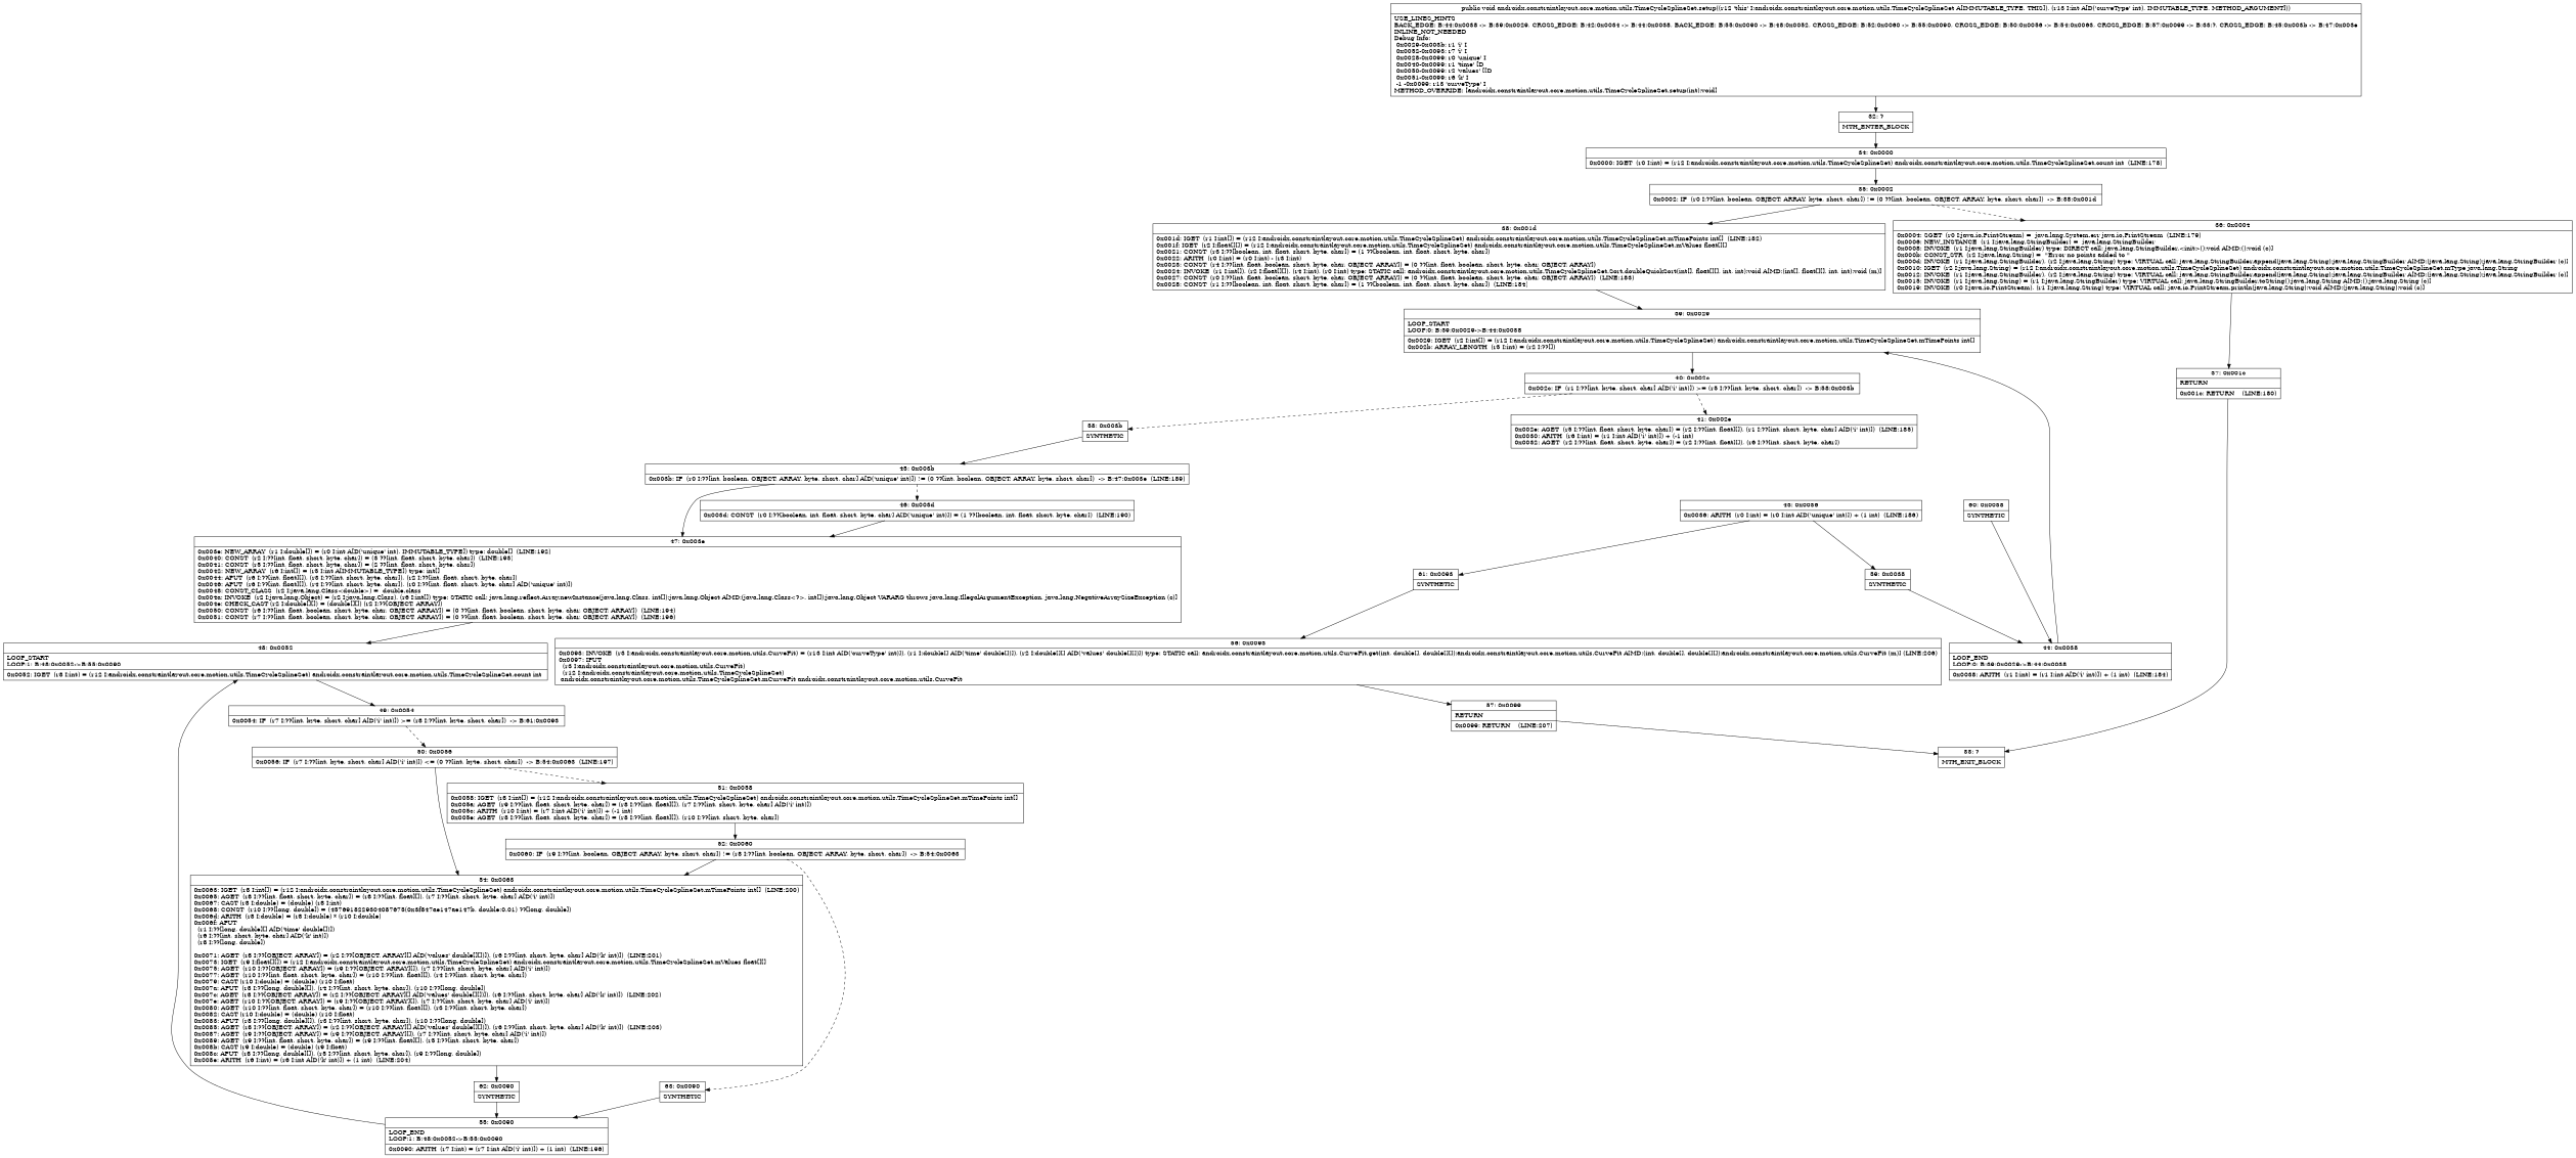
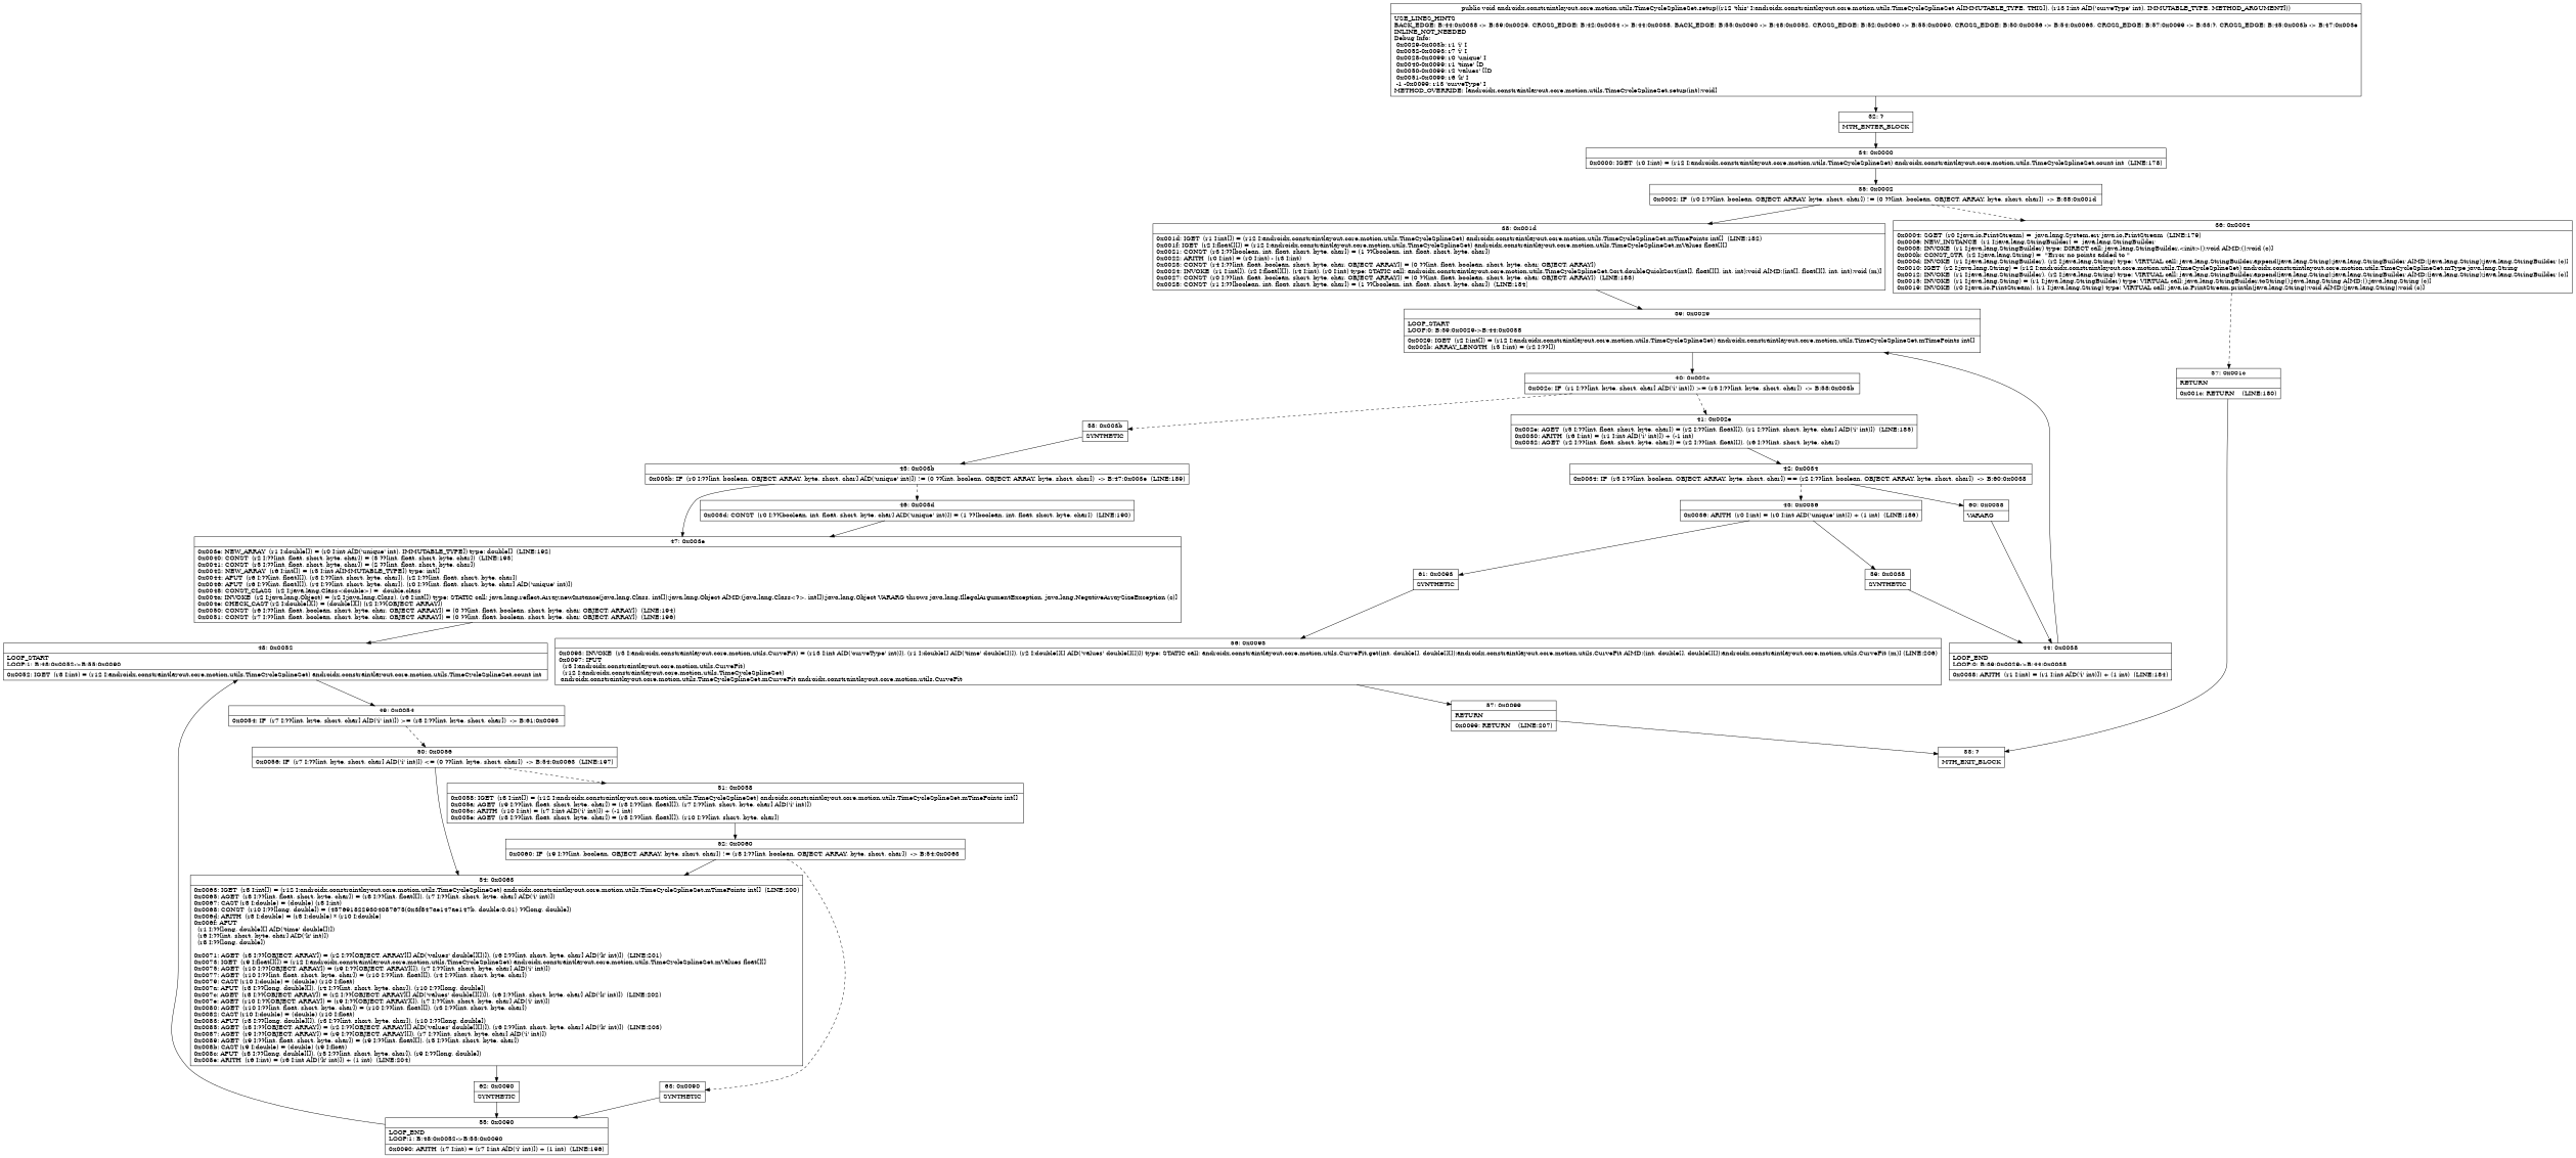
  digraph {
    node [shape=record]
    n1 [label="{32\:\ ?|MTH_ENTER_BLOCK\l}"]
    n2 [label="{34\:\ 0x0000|0x0000: IGET  (r0 I:int) = (r12 I:androidx.constraintlayout.core.motion.utils.TimeCycleSplineSet) androidx.constraintlayout.core.motion.utils.TimeCycleSplineSet.count int  (LINE:178)\l}"]
    n3 [label="{35\:\ 0x0002|0x0002: IF  (r0 I:??[int, boolean, OBJECT, ARRAY, byte, short, char]) != (0 ??[int, boolean, OBJECT, ARRAY, byte, short, char])  \-\> B:38:0x001d \l}"]
    n4 [label="{36\:\ 0x0004|0x0004: SGET  (r0 I:java.io.PrintStream) =  java.lang.System.err java.io.PrintStream  (LINE:179)\l0x0006: NEW_INSTANCE  (r1 I:java.lang.StringBuilder) =  java.lang.StringBuilder \l0x0008: INVOKE  (r1 I:java.lang.StringBuilder) type: DIRECT call: java.lang.StringBuilder.\<init\>():void A[MD:():void (c)]\l0x000b: CONST_STR  (r2 I:java.lang.String) =  \"Error no points added to \" \l0x000d: INVOKE  (r1 I:java.lang.StringBuilder), (r2 I:java.lang.String) type: VIRTUAL call: java.lang.StringBuilder.append(java.lang.String):java.lang.StringBuilder A[MD:(java.lang.String):java.lang.StringBuilder (c)]\l0x0010: IGET  (r2 I:java.lang.String) = (r12 I:androidx.constraintlayout.core.motion.utils.TimeCycleSplineSet) androidx.constraintlayout.core.motion.utils.TimeCycleSplineSet.mType java.lang.String \l0x0012: INVOKE  (r1 I:java.lang.StringBuilder), (r2 I:java.lang.String) type: VIRTUAL call: java.lang.StringBuilder.append(java.lang.String):java.lang.StringBuilder A[MD:(java.lang.String):java.lang.StringBuilder (c)]\l0x0015: INVOKE  (r1 I:java.lang.String) = (r1 I:java.lang.StringBuilder) type: VIRTUAL call: java.lang.StringBuilder.toString():java.lang.String A[MD:():java.lang.String (c)]\l0x0019: INVOKE  (r0 I:java.io.PrintStream), (r1 I:java.lang.String) type: VIRTUAL call: java.io.PrintStream.println(java.lang.String):void A[MD:(java.lang.String):void (c)]\l}"]
    n5 [label="{38\:\ 0x001d|0x001d: IGET  (r1 I:int[]) = (r12 I:androidx.constraintlayout.core.motion.utils.TimeCycleSplineSet) androidx.constraintlayout.core.motion.utils.TimeCycleSplineSet.mTimePoints int[]  (LINE:182)\l0x001f: IGET  (r2 I:float[][]) = (r12 I:androidx.constraintlayout.core.motion.utils.TimeCycleSplineSet) androidx.constraintlayout.core.motion.utils.TimeCycleSplineSet.mValues float[][] \l0x0021: CONST  (r3 I:??[boolean, int, float, short, byte, char]) = (1 ??[boolean, int, float, short, byte, char]) \l0x0022: ARITH  (r0 I:int) = (r0 I:int) \- (r3 I:int) \l0x0023: CONST  (r4 I:??[int, float, boolean, short, byte, char, OBJECT, ARRAY]) = (0 ??[int, float, boolean, short, byte, char, OBJECT, ARRAY]) \l0x0024: INVOKE  (r1 I:int[]), (r2 I:float[][]), (r4 I:int), (r0 I:int) type: STATIC call: androidx.constraintlayout.core.motion.utils.TimeCycleSplineSet.Sort.doubleQuickSort(int[], float[][], int, int):void A[MD:(int[], float[][], int, int):void (m)]\l0x0027: CONST  (r0 I:??[int, float, boolean, short, byte, char, OBJECT, ARRAY]) = (0 ??[int, float, boolean, short, byte, char, OBJECT, ARRAY])  (LINE:183)\l0x0028: CONST  (r1 I:??[boolean, int, float, short, byte, char]) = (1 ??[boolean, int, float, short, byte, char])  (LINE:184)\l}"]
    n6 [label="{37\:\ 0x001c|RETURN\l|0x001c: RETURN    (LINE:180)\l}"]
    n7 [label="{39\:\ 0x0029|LOOP_START\lLOOP:0: B:39:0x0029\-\>B:44:0x0038\l|0x0029: IGET  (r2 I:int[]) = (r12 I:androidx.constraintlayout.core.motion.utils.TimeCycleSplineSet) androidx.constraintlayout.core.motion.utils.TimeCycleSplineSet.mTimePoints int[] \l0x002b: ARRAY_LENGTH  (r5 I:int) = (r2 I:??[]) \l}"]
    n8 [label="{33\:\ ?|MTH_EXIT_BLOCK\l}"]
    n9 [label="{40\:\ 0x002c|0x002c: IF  (r1 I:??[int, byte, short, char] A[D('i' int)]) \>= (r5 I:??[int, byte, short, char])  \-\> B:58:0x003b \l}"]
    n10 [label="{41\:\ 0x002e|0x002e: AGET  (r5 I:??[int, float, short, byte, char]) = (r2 I:??[int, float][]), (r1 I:??[int, short, byte, char] A[D('i' int)])  (LINE:185)\l0x0030: ARITH  (r6 I:int) = (r1 I:int A[D('i' int)]) + (\-1 int) \l0x0032: AGET  (r2 I:??[int, float, short, byte, char]) = (r2 I:??[int, float][]), (r6 I:??[int, short, byte, char]) \l}"]
    n11 [label="{58\:\ 0x003b|SYNTHETIC\l}"]
+   n12 [label="{42\:\ 0x0034|0x0034: IF  (r5 I:??[int, boolean, OBJECT, ARRAY, byte, short, char]) == (r2 I:??[int, boolean, OBJECT, ARRAY, byte, short, char])  \-\> B:60:0x0038 \l}"]
    n13 [label="{45\:\ 0x003b|0x003b: IF  (r0 I:??[int, boolean, OBJECT, ARRAY, byte, short, char] A[D('unique' int)]) != (0 ??[int, boolean, OBJECT, ARRAY, byte, short, char])  \-\> B:47:0x003e  (LINE:189)\l}"]
    n14 [label="{43\:\ 0x0036|0x0036: ARITH  (r0 I:int) = (r0 I:int A[D('unique' int)]) + (1 int)  (LINE:186)\l}"]
-   n15 [label="{60\:\ 0x0038|SYNTHETIC\l}"]
+   n15 [label="{60\:\ 0x0038|VARARG\l}"]
    n16 [label="{59\:\ 0x0038|SYNTHETIC\l}"]
    n17 [label="{61\:\ 0x0093|SYNTHETIC\l}"]
    n18 [label="{44\:\ 0x0038|LOOP_END\lLOOP:0: B:39:0x0029\-\>B:44:0x0038\l|0x0038: ARITH  (r1 I:int) = (r1 I:int A[D('i' int)]) + (1 int)  (LINE:184)\l}"]
    n19 [label="{46\:\ 0x003d|0x003d: CONST  (r0 I:??[boolean, int, float, short, byte, char] A[D('unique' int)]) = (1 ??[boolean, int, float, short, byte, char])  (LINE:190)\l}"]
    n20 [label="{47\:\ 0x003e|0x003e: NEW_ARRAY  (r1 I:double[]) = (r0 I:int A[D('unique' int), IMMUTABLE_TYPE]) type: double[]  (LINE:192)\l0x0040: CONST  (r2 I:??[int, float, short, byte, char]) = (3 ??[int, float, short, byte, char])  (LINE:193)\l0x0041: CONST  (r5 I:??[int, float, short, byte, char]) = (2 ??[int, float, short, byte, char]) \l0x0042: NEW_ARRAY  (r6 I:int[]) = (r5 I:int A[IMMUTABLE_TYPE]) type: int[] \l0x0044: APUT  (r6 I:??[int, float][]), (r3 I:??[int, short, byte, char]), (r2 I:??[int, float, short, byte, char]) \l0x0046: APUT  (r6 I:??[int, float][]), (r4 I:??[int, short, byte, char]), (r0 I:??[int, float, short, byte, char] A[D('unique' int)]) \l0x0048: CONST_CLASS  (r2 I:java.lang.Class\<double\>) =  double.class \l0x004a: INVOKE  (r2 I:java.lang.Object) = (r2 I:java.lang.Class), (r6 I:int[]) type: STATIC call: java.lang.reflect.Array.newInstance(java.lang.Class, int[]):java.lang.Object A[MD:(java.lang.Class\<?\>, int[]):java.lang.Object VARARG throws java.lang.IllegalArgumentException, java.lang.NegativeArraySizeException (c)]\l0x004e: CHECK_CAST (r2 I:double[][]) = (double[][]) (r2 I:??[OBJECT, ARRAY]) \l0x0050: CONST  (r6 I:??[int, float, boolean, short, byte, char, OBJECT, ARRAY]) = (0 ??[int, float, boolean, short, byte, char, OBJECT, ARRAY])  (LINE:194)\l0x0051: CONST  (r7 I:??[int, float, boolean, short, byte, char, OBJECT, ARRAY]) = (0 ??[int, float, boolean, short, byte, char, OBJECT, ARRAY])  (LINE:196)\l}"]
    n21 [label="{48\:\ 0x0052|LOOP_START\lLOOP:1: B:48:0x0052\-\>B:55:0x0090\l|0x0052: IGET  (r8 I:int) = (r12 I:androidx.constraintlayout.core.motion.utils.TimeCycleSplineSet) androidx.constraintlayout.core.motion.utils.TimeCycleSplineSet.count int \l}"]
    n22 [label="{49\:\ 0x0054|0x0054: IF  (r7 I:??[int, byte, short, char] A[D('i' int)]) \>= (r8 I:??[int, byte, short, char])  \-\> B:61:0x0093 \l}"]
    n23 [label="{50\:\ 0x0056|0x0056: IF  (r7 I:??[int, byte, short, char] A[D('i' int)]) \<= (0 ??[int, byte, short, char])  \-\> B:54:0x0063  (LINE:197)\l}"]
    n24 [label="{51\:\ 0x0058|0x0058: IGET  (r8 I:int[]) = (r12 I:androidx.constraintlayout.core.motion.utils.TimeCycleSplineSet) androidx.constraintlayout.core.motion.utils.TimeCycleSplineSet.mTimePoints int[] \l0x005a: AGET  (r9 I:??[int, float, short, byte, char]) = (r8 I:??[int, float][]), (r7 I:??[int, short, byte, char] A[D('i' int)]) \l0x005c: ARITH  (r10 I:int) = (r7 I:int A[D('i' int)]) + (\-1 int) \l0x005e: AGET  (r8 I:??[int, float, short, byte, char]) = (r8 I:??[int, float][]), (r10 I:??[int, short, byte, char]) \l}"]
    n25 [label="{54\:\ 0x0063|0x0063: IGET  (r8 I:int[]) = (r12 I:androidx.constraintlayout.core.motion.utils.TimeCycleSplineSet) androidx.constraintlayout.core.motion.utils.TimeCycleSplineSet.mTimePoints int[]  (LINE:200)\l0x0065: AGET  (r8 I:??[int, float, short, byte, char]) = (r8 I:??[int, float][]), (r7 I:??[int, short, byte, char] A[D('i' int)]) \l0x0067: CAST (r8 I:double) = (double) (r8 I:int) \l0x0068: CONST  (r10 I:??[long, double]) = (4576918229304087675(0x3f847ae147ae147b, double:0.01) ??[long, double]) \l0x006d: ARITH  (r8 I:double) = (r8 I:double) * (r10 I:double) \l0x006f: APUT  \l  (r1 I:??[long, double][] A[D('time' double[])])\l  (r6 I:??[int, short, byte, char] A[D('k' int)])\l  (r8 I:??[long, double])\l \l0x0071: AGET  (r8 I:??[OBJECT, ARRAY]) = (r2 I:??[OBJECT, ARRAY][] A[D('values' double[][])]), (r6 I:??[int, short, byte, char] A[D('k' int)])  (LINE:201)\l0x0073: IGET  (r9 I:float[][]) = (r12 I:androidx.constraintlayout.core.motion.utils.TimeCycleSplineSet) androidx.constraintlayout.core.motion.utils.TimeCycleSplineSet.mValues float[][] \l0x0075: AGET  (r10 I:??[OBJECT, ARRAY]) = (r9 I:??[OBJECT, ARRAY][]), (r7 I:??[int, short, byte, char] A[D('i' int)]) \l0x0077: AGET  (r10 I:??[int, float, short, byte, char]) = (r10 I:??[int, float][]), (r4 I:??[int, short, byte, char]) \l0x0079: CAST (r10 I:double) = (double) (r10 I:float) \l0x007a: APUT  (r8 I:??[long, double][]), (r4 I:??[int, short, byte, char]), (r10 I:??[long, double]) \l0x007c: AGET  (r8 I:??[OBJECT, ARRAY]) = (r2 I:??[OBJECT, ARRAY][] A[D('values' double[][])]), (r6 I:??[int, short, byte, char] A[D('k' int)])  (LINE:202)\l0x007e: AGET  (r10 I:??[OBJECT, ARRAY]) = (r9 I:??[OBJECT, ARRAY][]), (r7 I:??[int, short, byte, char] A[D('i' int)]) \l0x0080: AGET  (r10 I:??[int, float, short, byte, char]) = (r10 I:??[int, float][]), (r3 I:??[int, short, byte, char]) \l0x0082: CAST (r10 I:double) = (double) (r10 I:float) \l0x0083: APUT  (r8 I:??[long, double][]), (r3 I:??[int, short, byte, char]), (r10 I:??[long, double]) \l0x0085: AGET  (r8 I:??[OBJECT, ARRAY]) = (r2 I:??[OBJECT, ARRAY][] A[D('values' double[][])]), (r6 I:??[int, short, byte, char] A[D('k' int)])  (LINE:203)\l0x0087: AGET  (r9 I:??[OBJECT, ARRAY]) = (r9 I:??[OBJECT, ARRAY][]), (r7 I:??[int, short, byte, char] A[D('i' int)]) \l0x0089: AGET  (r9 I:??[int, float, short, byte, char]) = (r9 I:??[int, float][]), (r5 I:??[int, short, byte, char]) \l0x008b: CAST (r9 I:double) = (double) (r9 I:float) \l0x008c: APUT  (r8 I:??[long, double][]), (r5 I:??[int, short, byte, char]), (r9 I:??[long, double]) \l0x008e: ARITH  (r6 I:int) = (r6 I:int A[D('k' int)]) + (1 int)  (LINE:204)\l}"]
    n26 [label="{56\:\ 0x0093|0x0093: INVOKE  (r3 I:androidx.constraintlayout.core.motion.utils.CurveFit) = (r13 I:int A[D('curveType' int)]), (r1 I:double[] A[D('time' double[])]), (r2 I:double[][] A[D('values' double[][])]) type: STATIC call: androidx.constraintlayout.core.motion.utils.CurveFit.get(int, double[], double[][]):androidx.constraintlayout.core.motion.utils.CurveFit A[MD:(int, double[], double[][]):androidx.constraintlayout.core.motion.utils.CurveFit (m)] (LINE:206)\l0x0097: IPUT  \l  (r3 I:androidx.constraintlayout.core.motion.utils.CurveFit)\l  (r12 I:androidx.constraintlayout.core.motion.utils.TimeCycleSplineSet)\l androidx.constraintlayout.core.motion.utils.TimeCycleSplineSet.mCurveFit androidx.constraintlayout.core.motion.utils.CurveFit \l}"]
    n27 [label="{52\:\ 0x0060|0x0060: IF  (r9 I:??[int, boolean, OBJECT, ARRAY, byte, short, char]) != (r8 I:??[int, boolean, OBJECT, ARRAY, byte, short, char])  \-\> B:54:0x0063 \l}"]
    n28 [label="{62\:\ 0x0090|SYNTHETIC\l}"]
    n29 [label="{63\:\ 0x0090|SYNTHETIC\l}"]
    n30 [label="{55\:\ 0x0090|LOOP_END\lLOOP:1: B:48:0x0052\-\>B:55:0x0090\l|0x0090: ARITH  (r7 I:int) = (r7 I:int A[D('i' int)]) + (1 int)  (LINE:196)\l}"]
    n31 [label="{57\:\ 0x0099|RETURN\l|0x0099: RETURN    (LINE:207)\l}"]
    n32 [label="{public void androidx.constraintlayout.core.motion.utils.TimeCycleSplineSet.setup((r12 'this' I:androidx.constraintlayout.core.motion.utils.TimeCycleSplineSet A[IMMUTABLE_TYPE, THIS]), (r13 I:int A[D('curveType' int), IMMUTABLE_TYPE, METHOD_ARGUMENT]))  | USE_LINES_HINTS\lBACK_EDGE: B:44:0x0038 \-\> B:39:0x0029, CROSS_EDGE: B:42:0x0034 \-\> B:44:0x0038, BACK_EDGE: B:55:0x0090 \-\> B:48:0x0052, CROSS_EDGE: B:52:0x0060 \-\> B:55:0x0090, CROSS_EDGE: B:50:0x0056 \-\> B:54:0x0063, CROSS_EDGE: B:57:0x0099 \-\> B:33:?, CROSS_EDGE: B:45:0x003b \-\> B:47:0x003e\lINLINE_NOT_NEEDED\lDebug Info:\l  0x0029\-0x003b: r1 'i' I\l  0x0052\-0x0093: r7 'i' I\l  0x0028\-0x0099: r0 'unique' I\l  0x0040\-0x0099: r1 'time' [D\l  0x0050\-0x0099: r2 'values' [[D\l  0x0051\-0x0099: r6 'k' I\l  \-1 \-0x0099: r13 'curveType' I\lMETHOD_OVERRIDE: [androidx.constraintlayout.core.motion.utils.TimeCycleSplineSet.setup(int):void]\l}"]
    n1 -> n2
    n2 -> n3
    n3 -> n4 [style=dashed]
    n3 -> n5
-   n4 -> n6
+   n4 -> n6 [style=dashed]
    n5 -> n7
    n6 -> n8
    n7 -> n9
    n9 -> n10 [style=dashed]
    n9 -> n11 [style=dashed]
+   n10 -> n12
    n11 -> n13
+   n12 -> n14 [style=dashed]
+   n12 -> n15
    n13 -> n19 [style=dashed]
    n13 -> n20
    n14 -> n16
    n14 -> n17
    n15 -> n18
    n16 -> n18
    n17 -> n26
    n18 -> n7
    n19 -> n20
    n20 -> n21
    n21 -> n22
    n22 -> n23 [style=dashed]
    n23 -> n24 [style=dashed]
    n23 -> n25
    n24 -> n27
    n25 -> n28
    n26 -> n31
    n27 -> n25
    n27 -> n29 [style=dashed]
    n28 -> n30
    n29 -> n30
    n30 -> n21
    n31 -> n8
    n32 -> n1
  }
